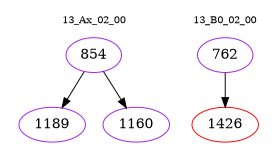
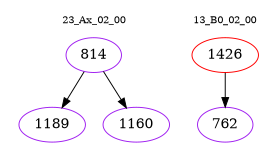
  digraph {
    node [color=purple]
    edge [arrowhead=normal color=black]
-   n1 [label=854]
+   n1 [label=814]
    n2 [label=1189]
    n3 [label=1160]
    n4 [label=762]
    n5 [color=red label=1426]
    subgraph cluster_1 {
      color=white
      fontsize=10
-     label="13_Ax_02_00"
+     label="23_Ax_02_00"
      n1
      n2
      n3
    }
    subgraph cluster_2 {
      color=white
      fontsize=10
      label="13_B0_02_00"
      n4
      n5
    }
    n1 -> n2
    n1 -> n3
-   n4 -> n5
+   n5 -> n4
  }
